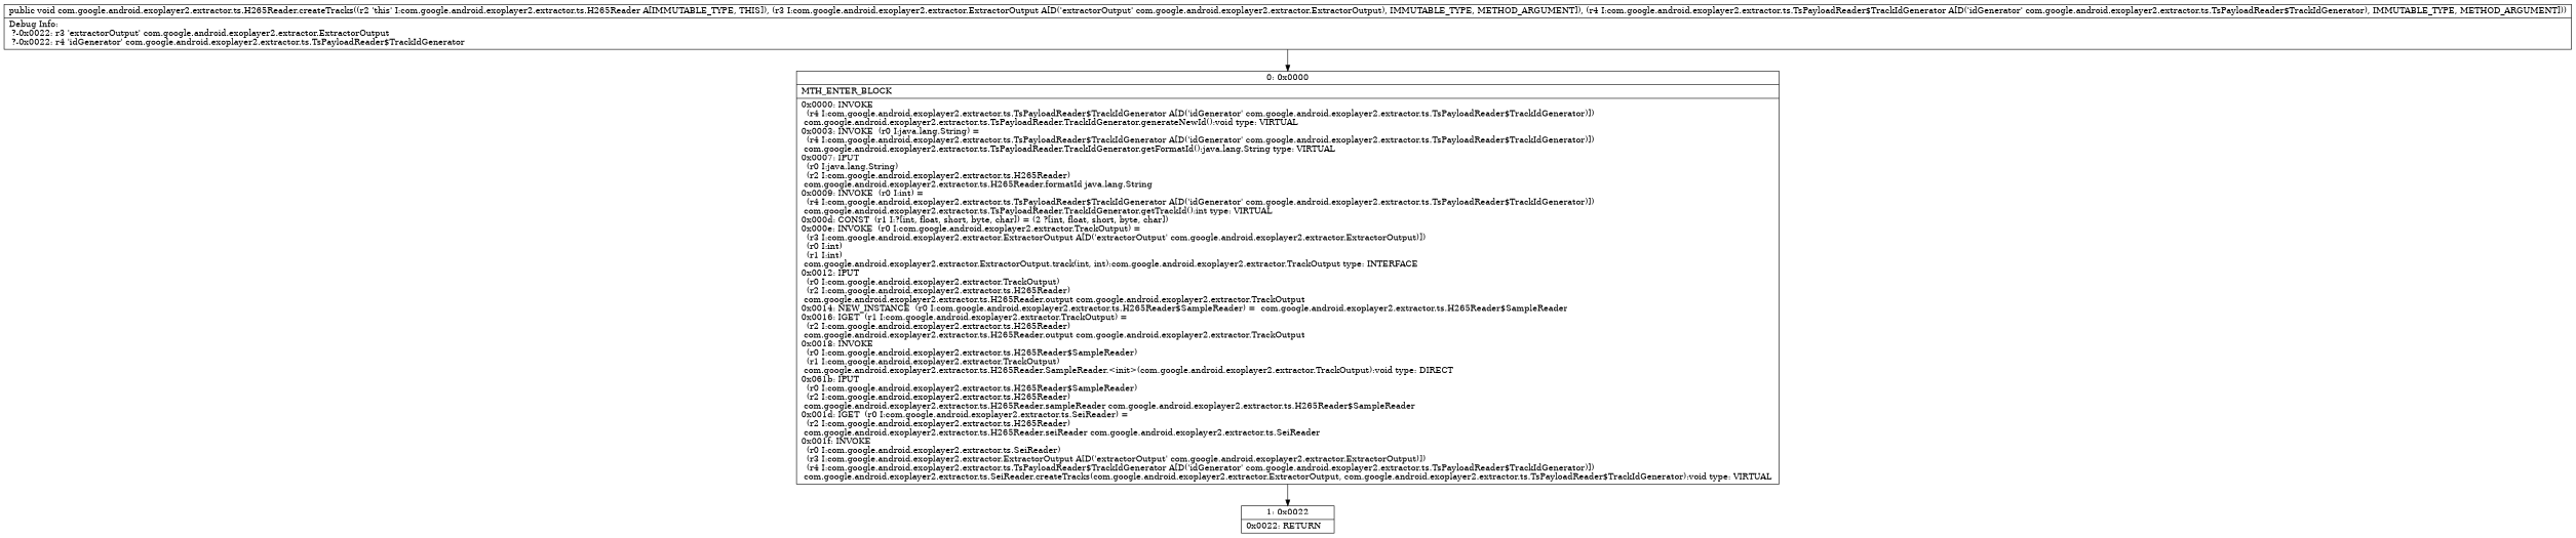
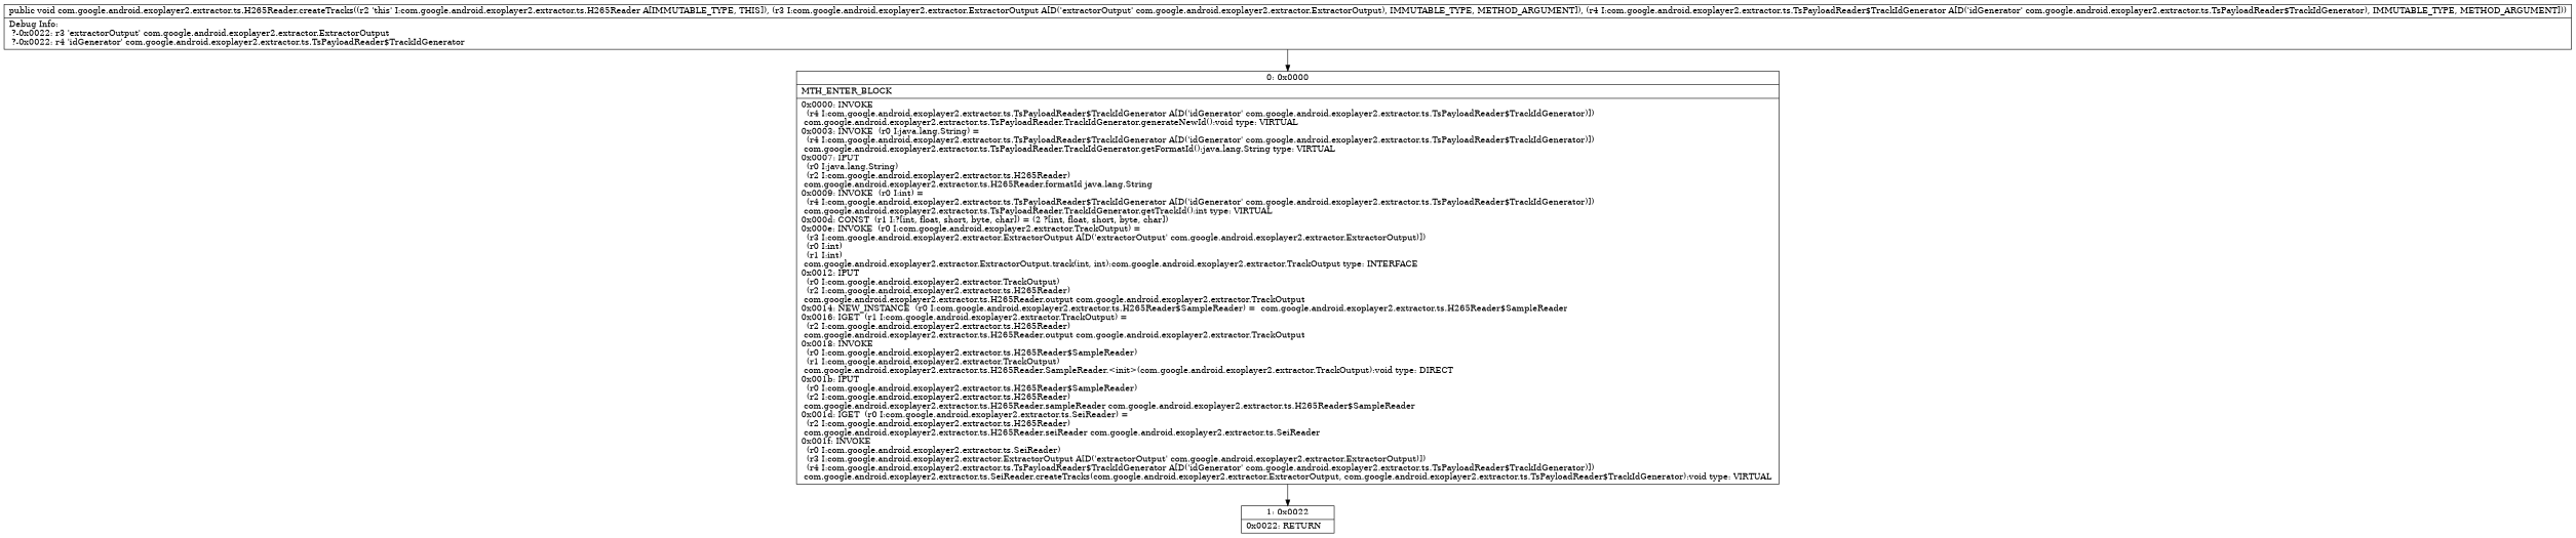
  digraph {
    node [shape=record]
-   n1 [label="{0\:\ 0x0000|MTH_ENTER_BLOCK\l|0x0000: INVOKE  \l  (r4 I:com.google.android.exoplayer2.extractor.ts.TsPayloadReader$TrackIdGenerator A[D('idGenerator' com.google.android.exoplayer2.extractor.ts.TsPayloadReader$TrackIdGenerator)])\l com.google.android.exoplayer2.extractor.ts.TsPayloadReader.TrackIdGenerator.generateNewId():void type: VIRTUAL \l0x0003: INVOKE  (r0 I:java.lang.String) = \l  (r4 I:com.google.android.exoplayer2.extractor.ts.TsPayloadReader$TrackIdGenerator A[D('idGenerator' com.google.android.exoplayer2.extractor.ts.TsPayloadReader$TrackIdGenerator)])\l com.google.android.exoplayer2.extractor.ts.TsPayloadReader.TrackIdGenerator.getFormatId():java.lang.String type: VIRTUAL \l0x0007: IPUT  \l  (r0 I:java.lang.String)\l  (r2 I:com.google.android.exoplayer2.extractor.ts.H265Reader)\l com.google.android.exoplayer2.extractor.ts.H265Reader.formatId java.lang.String \l0x0009: INVOKE  (r0 I:int) = \l  (r4 I:com.google.android.exoplayer2.extractor.ts.TsPayloadReader$TrackIdGenerator A[D('idGenerator' com.google.android.exoplayer2.extractor.ts.TsPayloadReader$TrackIdGenerator)])\l com.google.android.exoplayer2.extractor.ts.TsPayloadReader.TrackIdGenerator.getTrackId():int type: VIRTUAL \l0x000d: CONST  (r1 I:?[int, float, short, byte, char]) = (2 ?[int, float, short, byte, char]) \l0x000e: INVOKE  (r0 I:com.google.android.exoplayer2.extractor.TrackOutput) = \l  (r3 I:com.google.android.exoplayer2.extractor.ExtractorOutput A[D('extractorOutput' com.google.android.exoplayer2.extractor.ExtractorOutput)])\l  (r0 I:int)\l  (r1 I:int)\l com.google.android.exoplayer2.extractor.ExtractorOutput.track(int, int):com.google.android.exoplayer2.extractor.TrackOutput type: INTERFACE \l0x0012: IPUT  \l  (r0 I:com.google.android.exoplayer2.extractor.TrackOutput)\l  (r2 I:com.google.android.exoplayer2.extractor.ts.H265Reader)\l com.google.android.exoplayer2.extractor.ts.H265Reader.output com.google.android.exoplayer2.extractor.TrackOutput \l0x0014: NEW_INSTANCE  (r0 I:com.google.android.exoplayer2.extractor.ts.H265Reader$SampleReader) =  com.google.android.exoplayer2.extractor.ts.H265Reader$SampleReader \l0x0016: IGET  (r1 I:com.google.android.exoplayer2.extractor.TrackOutput) = \l  (r2 I:com.google.android.exoplayer2.extractor.ts.H265Reader)\l com.google.android.exoplayer2.extractor.ts.H265Reader.output com.google.android.exoplayer2.extractor.TrackOutput \l0x0018: INVOKE  \l  (r0 I:com.google.android.exoplayer2.extractor.ts.H265Reader$SampleReader)\l  (r1 I:com.google.android.exoplayer2.extractor.TrackOutput)\l com.google.android.exoplayer2.extractor.ts.H265Reader.SampleReader.\<init\>(com.google.android.exoplayer2.extractor.TrackOutput):void type: DIRECT \l0x061b: IPUT  \l  (r0 I:com.google.android.exoplayer2.extractor.ts.H265Reader$SampleReader)\l  (r2 I:com.google.android.exoplayer2.extractor.ts.H265Reader)\l com.google.android.exoplayer2.extractor.ts.H265Reader.sampleReader com.google.android.exoplayer2.extractor.ts.H265Reader$SampleReader \l0x001d: IGET  (r0 I:com.google.android.exoplayer2.extractor.ts.SeiReader) = \l  (r2 I:com.google.android.exoplayer2.extractor.ts.H265Reader)\l com.google.android.exoplayer2.extractor.ts.H265Reader.seiReader com.google.android.exoplayer2.extractor.ts.SeiReader \l0x001f: INVOKE  \l  (r0 I:com.google.android.exoplayer2.extractor.ts.SeiReader)\l  (r3 I:com.google.android.exoplayer2.extractor.ExtractorOutput A[D('extractorOutput' com.google.android.exoplayer2.extractor.ExtractorOutput)])\l  (r4 I:com.google.android.exoplayer2.extractor.ts.TsPayloadReader$TrackIdGenerator A[D('idGenerator' com.google.android.exoplayer2.extractor.ts.TsPayloadReader$TrackIdGenerator)])\l com.google.android.exoplayer2.extractor.ts.SeiReader.createTracks(com.google.android.exoplayer2.extractor.ExtractorOutput, com.google.android.exoplayer2.extractor.ts.TsPayloadReader$TrackIdGenerator):void type: VIRTUAL \l}"]
+   n1 [label="{0\:\ 0x0000|MTH_ENTER_BLOCK\l|0x0000: INVOKE  \l  (r4 I:com.google.android.exoplayer2.extractor.ts.TsPayloadReader$TrackIdGenerator A[D('idGenerator' com.google.android.exoplayer2.extractor.ts.TsPayloadReader$TrackIdGenerator)])\l com.google.android.exoplayer2.extractor.ts.TsPayloadReader.TrackIdGenerator.generateNewId():void type: VIRTUAL \l0x0003: INVOKE  (r0 I:java.lang.String) = \l  (r4 I:com.google.android.exoplayer2.extractor.ts.TsPayloadReader$TrackIdGenerator A[D('idGenerator' com.google.android.exoplayer2.extractor.ts.TsPayloadReader$TrackIdGenerator)])\l com.google.android.exoplayer2.extractor.ts.TsPayloadReader.TrackIdGenerator.getFormatId():java.lang.String type: VIRTUAL \l0x0007: IPUT  \l  (r0 I:java.lang.String)\l  (r2 I:com.google.android.exoplayer2.extractor.ts.H265Reader)\l com.google.android.exoplayer2.extractor.ts.H265Reader.formatId java.lang.String \l0x0009: INVOKE  (r0 I:int) = \l  (r4 I:com.google.android.exoplayer2.extractor.ts.TsPayloadReader$TrackIdGenerator A[D('idGenerator' com.google.android.exoplayer2.extractor.ts.TsPayloadReader$TrackIdGenerator)])\l com.google.android.exoplayer2.extractor.ts.TsPayloadReader.TrackIdGenerator.getTrackId():int type: VIRTUAL \l0x000d: CONST  (r1 I:?[int, float, short, byte, char]) = (2 ?[int, float, short, byte, char]) \l0x000e: INVOKE  (r0 I:com.google.android.exoplayer2.extractor.TrackOutput) = \l  (r3 I:com.google.android.exoplayer2.extractor.ExtractorOutput A[D('extractorOutput' com.google.android.exoplayer2.extractor.ExtractorOutput)])\l  (r0 I:int)\l  (r1 I:int)\l com.google.android.exoplayer2.extractor.ExtractorOutput.track(int, int):com.google.android.exoplayer2.extractor.TrackOutput type: INTERFACE \l0x0012: IPUT  \l  (r0 I:com.google.android.exoplayer2.extractor.TrackOutput)\l  (r2 I:com.google.android.exoplayer2.extractor.ts.H265Reader)\l com.google.android.exoplayer2.extractor.ts.H265Reader.output com.google.android.exoplayer2.extractor.TrackOutput \l0x0014: NEW_INSTANCE  (r0 I:com.google.android.exoplayer2.extractor.ts.H265Reader$SampleReader) =  com.google.android.exoplayer2.extractor.ts.H265Reader$SampleReader \l0x0016: IGET  (r1 I:com.google.android.exoplayer2.extractor.TrackOutput) = \l  (r2 I:com.google.android.exoplayer2.extractor.ts.H265Reader)\l com.google.android.exoplayer2.extractor.ts.H265Reader.output com.google.android.exoplayer2.extractor.TrackOutput \l0x0018: INVOKE  \l  (r0 I:com.google.android.exoplayer2.extractor.ts.H265Reader$SampleReader)\l  (r1 I:com.google.android.exoplayer2.extractor.TrackOutput)\l com.google.android.exoplayer2.extractor.ts.H265Reader.SampleReader.\<init\>(com.google.android.exoplayer2.extractor.TrackOutput):void type: DIRECT \l0x001b: IPUT  \l  (r0 I:com.google.android.exoplayer2.extractor.ts.H265Reader$SampleReader)\l  (r2 I:com.google.android.exoplayer2.extractor.ts.H265Reader)\l com.google.android.exoplayer2.extractor.ts.H265Reader.sampleReader com.google.android.exoplayer2.extractor.ts.H265Reader$SampleReader \l0x001d: IGET  (r0 I:com.google.android.exoplayer2.extractor.ts.SeiReader) = \l  (r2 I:com.google.android.exoplayer2.extractor.ts.H265Reader)\l com.google.android.exoplayer2.extractor.ts.H265Reader.seiReader com.google.android.exoplayer2.extractor.ts.SeiReader \l0x001f: INVOKE  \l  (r0 I:com.google.android.exoplayer2.extractor.ts.SeiReader)\l  (r3 I:com.google.android.exoplayer2.extractor.ExtractorOutput A[D('extractorOutput' com.google.android.exoplayer2.extractor.ExtractorOutput)])\l  (r4 I:com.google.android.exoplayer2.extractor.ts.TsPayloadReader$TrackIdGenerator A[D('idGenerator' com.google.android.exoplayer2.extractor.ts.TsPayloadReader$TrackIdGenerator)])\l com.google.android.exoplayer2.extractor.ts.SeiReader.createTracks(com.google.android.exoplayer2.extractor.ExtractorOutput, com.google.android.exoplayer2.extractor.ts.TsPayloadReader$TrackIdGenerator):void type: VIRTUAL \l}"]
    n2 [label="{1\:\ 0x0022|0x0022: RETURN   \l}"]
    n3 [label="{public void com.google.android.exoplayer2.extractor.ts.H265Reader.createTracks((r2 'this' I:com.google.android.exoplayer2.extractor.ts.H265Reader A[IMMUTABLE_TYPE, THIS]), (r3 I:com.google.android.exoplayer2.extractor.ExtractorOutput A[D('extractorOutput' com.google.android.exoplayer2.extractor.ExtractorOutput), IMMUTABLE_TYPE, METHOD_ARGUMENT]), (r4 I:com.google.android.exoplayer2.extractor.ts.TsPayloadReader$TrackIdGenerator A[D('idGenerator' com.google.android.exoplayer2.extractor.ts.TsPayloadReader$TrackIdGenerator), IMMUTABLE_TYPE, METHOD_ARGUMENT]))  | Debug Info:\l  ?\-0x0022: r3 'extractorOutput' com.google.android.exoplayer2.extractor.ExtractorOutput\l  ?\-0x0022: r4 'idGenerator' com.google.android.exoplayer2.extractor.ts.TsPayloadReader$TrackIdGenerator\l}"]
    n1 -> n2
    n3 -> n1
  }
